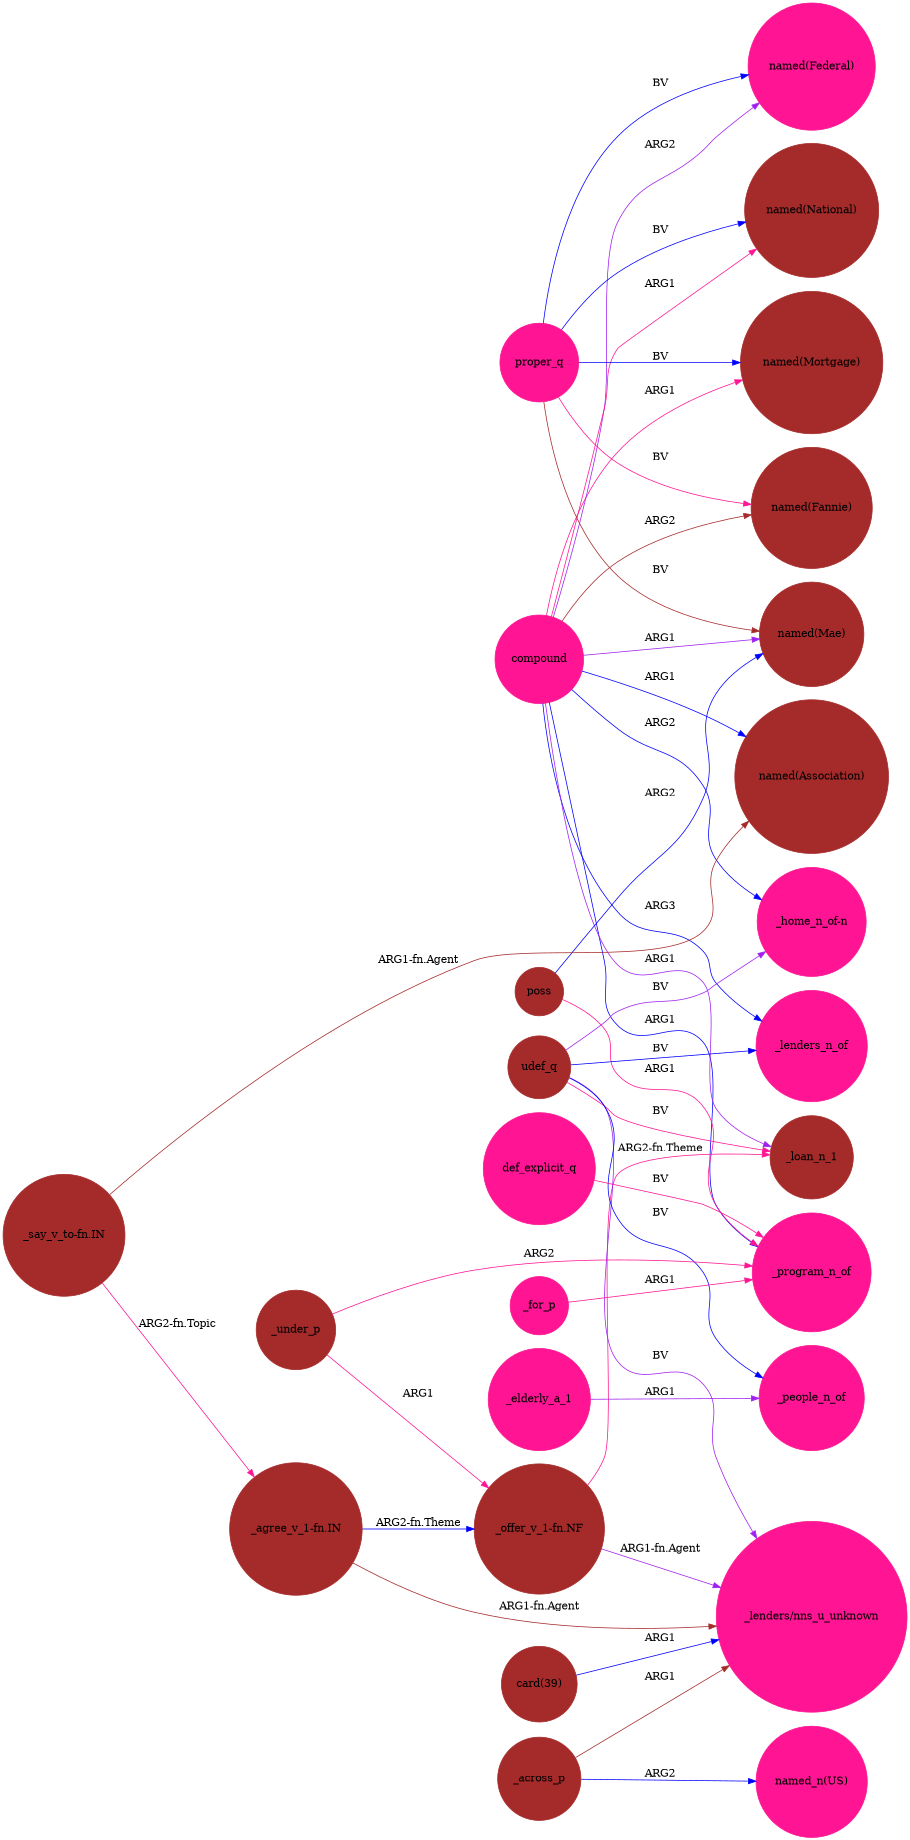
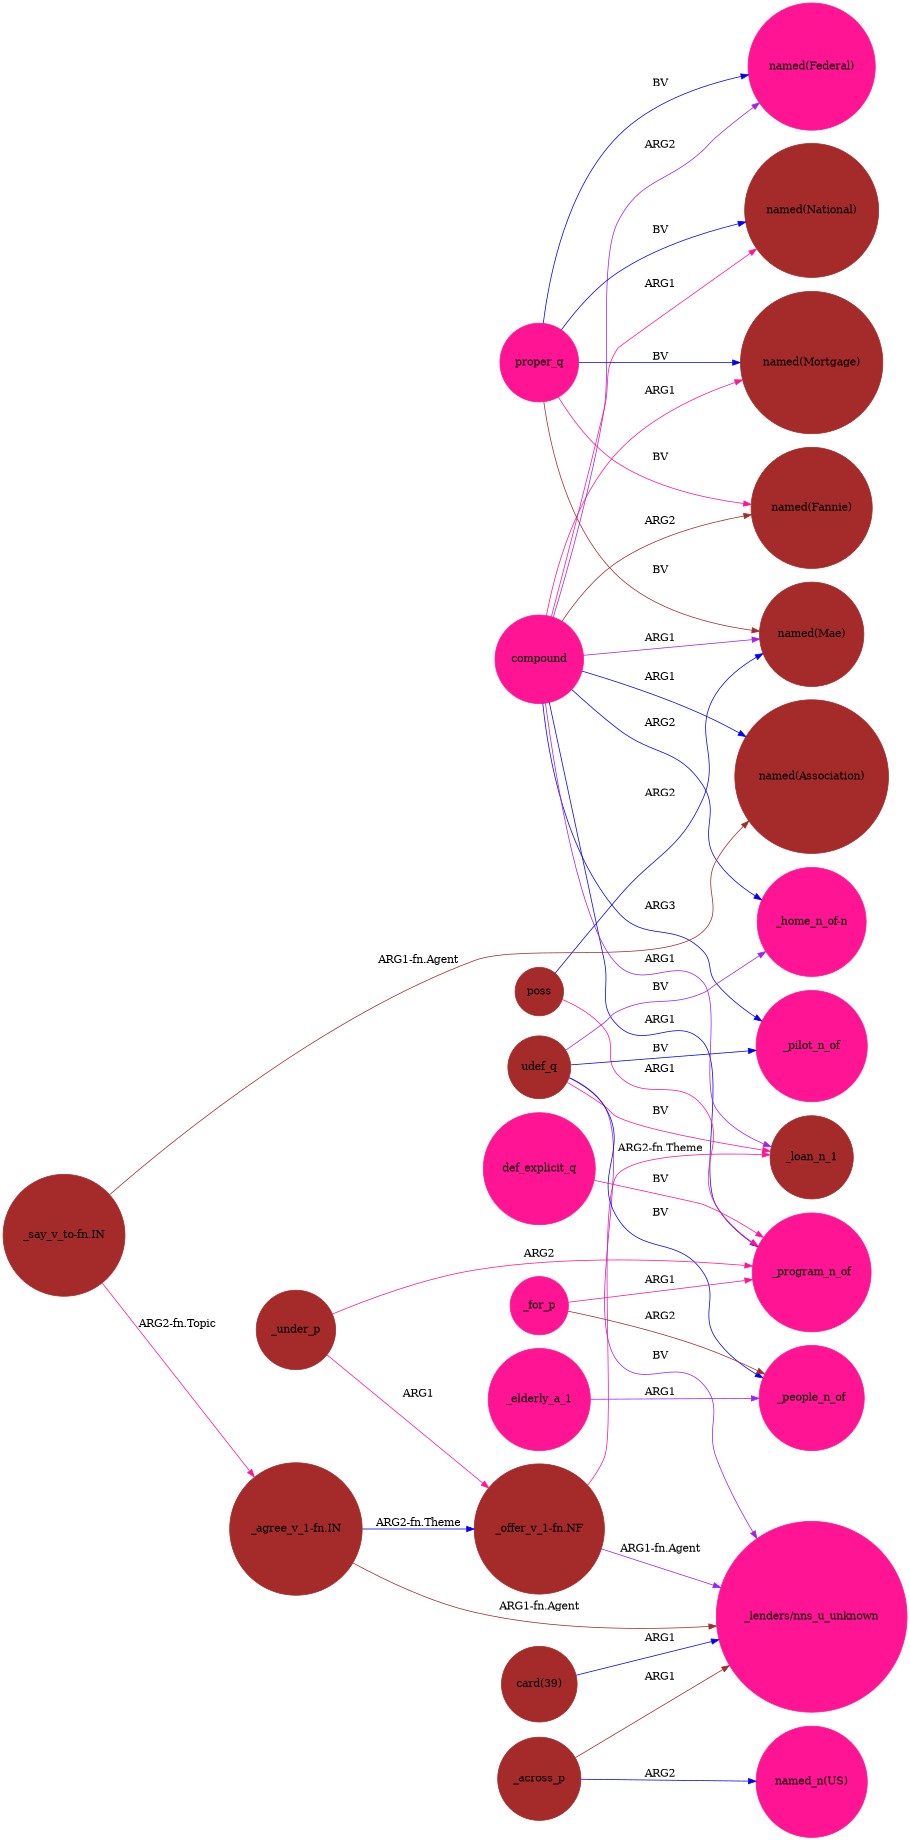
  digraph {
    rankdir=LR
    node [color=brown shape=circle style=filled]
    edge [color=blue]
    compound [color=deeppink]
    "named(Mortgage)"
    "named(Mae)"
-   _pilot_n_of [color=deeppink label=_lenders_n_of]
+   _pilot_n_of [color=deeppink]
    "_home_n_of-n" [color=deeppink]
    "named(Fannie)"
    _program_n_of [color=deeppink]
    "named(Association)"
    _loan_n_1
    "named(Federal)" [color=deeppink]
    "named(National)"
    poss
    "_lenders/nns_u_unknown" [color=deeppink]
    "_agree_v_1-fn.IN"
    "_offer_v_1-fn.NF"
    proper_q [color=deeppink]
    udef_q
    _people_n_of [color=deeppink]
    "_say_v_to-fn.IN"
    _under_p
    _for_p [color=deeppink]
    "named_n(US)" [color=deeppink]
    _across_p
    def_explicit_q [color=deeppink]
    "card(39)"
    _elderly_a_1 [color=deeppink]
    compound -> "named(Mortgage)" [color=deeppink label=ARG1]
    compound -> "named(Mae)" [color=purple label=ARG1]
    compound -> _pilot_n_of [label=ARG3]
    compound -> "_home_n_of-n" [label=ARG2]
    compound -> "named(Fannie)" [color=brown label=ARG2]
    compound -> _program_n_of [label=ARG1]
    compound -> "named(Association)" [label=ARG1]
    compound -> _loan_n_1 [color=purple label=ARG1]
    compound -> "named(Federal)" [color=purple label=ARG2]
    compound -> "named(National)" [color=deeppink label=ARG1]
    poss -> "named(Mae)" [label=ARG2]
    poss -> _program_n_of [color=deeppink label=ARG1]
    "_agree_v_1-fn.IN" -> "_lenders/nns_u_unknown" [color=brown label="ARG1-fn.Agent"]
    "_agree_v_1-fn.IN" -> "_offer_v_1-fn.NF" [label="ARG2-fn.Theme"]
    "_offer_v_1-fn.NF" -> _loan_n_1 [color=deeppink label="ARG2-fn.Theme"]
    "_offer_v_1-fn.NF" -> "_lenders/nns_u_unknown" [color=purple label="ARG1-fn.Agent"]
    proper_q -> "named(Mortgage)" [label=BV]
    proper_q -> "named(Mae)" [color=brown label=BV]
    proper_q -> "named(Fannie)" [color=deeppink label=BV]
    proper_q -> "named(Federal)" [label=BV]
    proper_q -> "named(National)" [label=BV]
    udef_q -> _pilot_n_of [label=BV]
    udef_q -> "_home_n_of-n" [color=purple label=BV]
    udef_q -> _loan_n_1 [color=deeppink label=BV]
    udef_q -> "_lenders/nns_u_unknown" [color=purple label=BV]
    udef_q -> _people_n_of [label=BV]
    "_say_v_to-fn.IN" -> "named(Association)" [color=brown label="ARG1-fn.Agent"]
    "_say_v_to-fn.IN" -> "_agree_v_1-fn.IN" [color=deeppink label="ARG2-fn.Topic"]
    _under_p -> _program_n_of [color=deeppink label=ARG2]
    _under_p -> "_offer_v_1-fn.NF" [color=deeppink label=ARG1]
    _for_p -> _program_n_of [color=deeppink label=ARG1]
+   _for_p -> _people_n_of [color=brown label=ARG2]
    _across_p -> "_lenders/nns_u_unknown" [color=brown label=ARG1]
    _across_p -> "named_n(US)" [label=ARG2]
    def_explicit_q -> _program_n_of [color=deeppink label=BV]
    "card(39)" -> "_lenders/nns_u_unknown" [label=ARG1]
    _elderly_a_1 -> _people_n_of [color=purple label=ARG1]
  }
